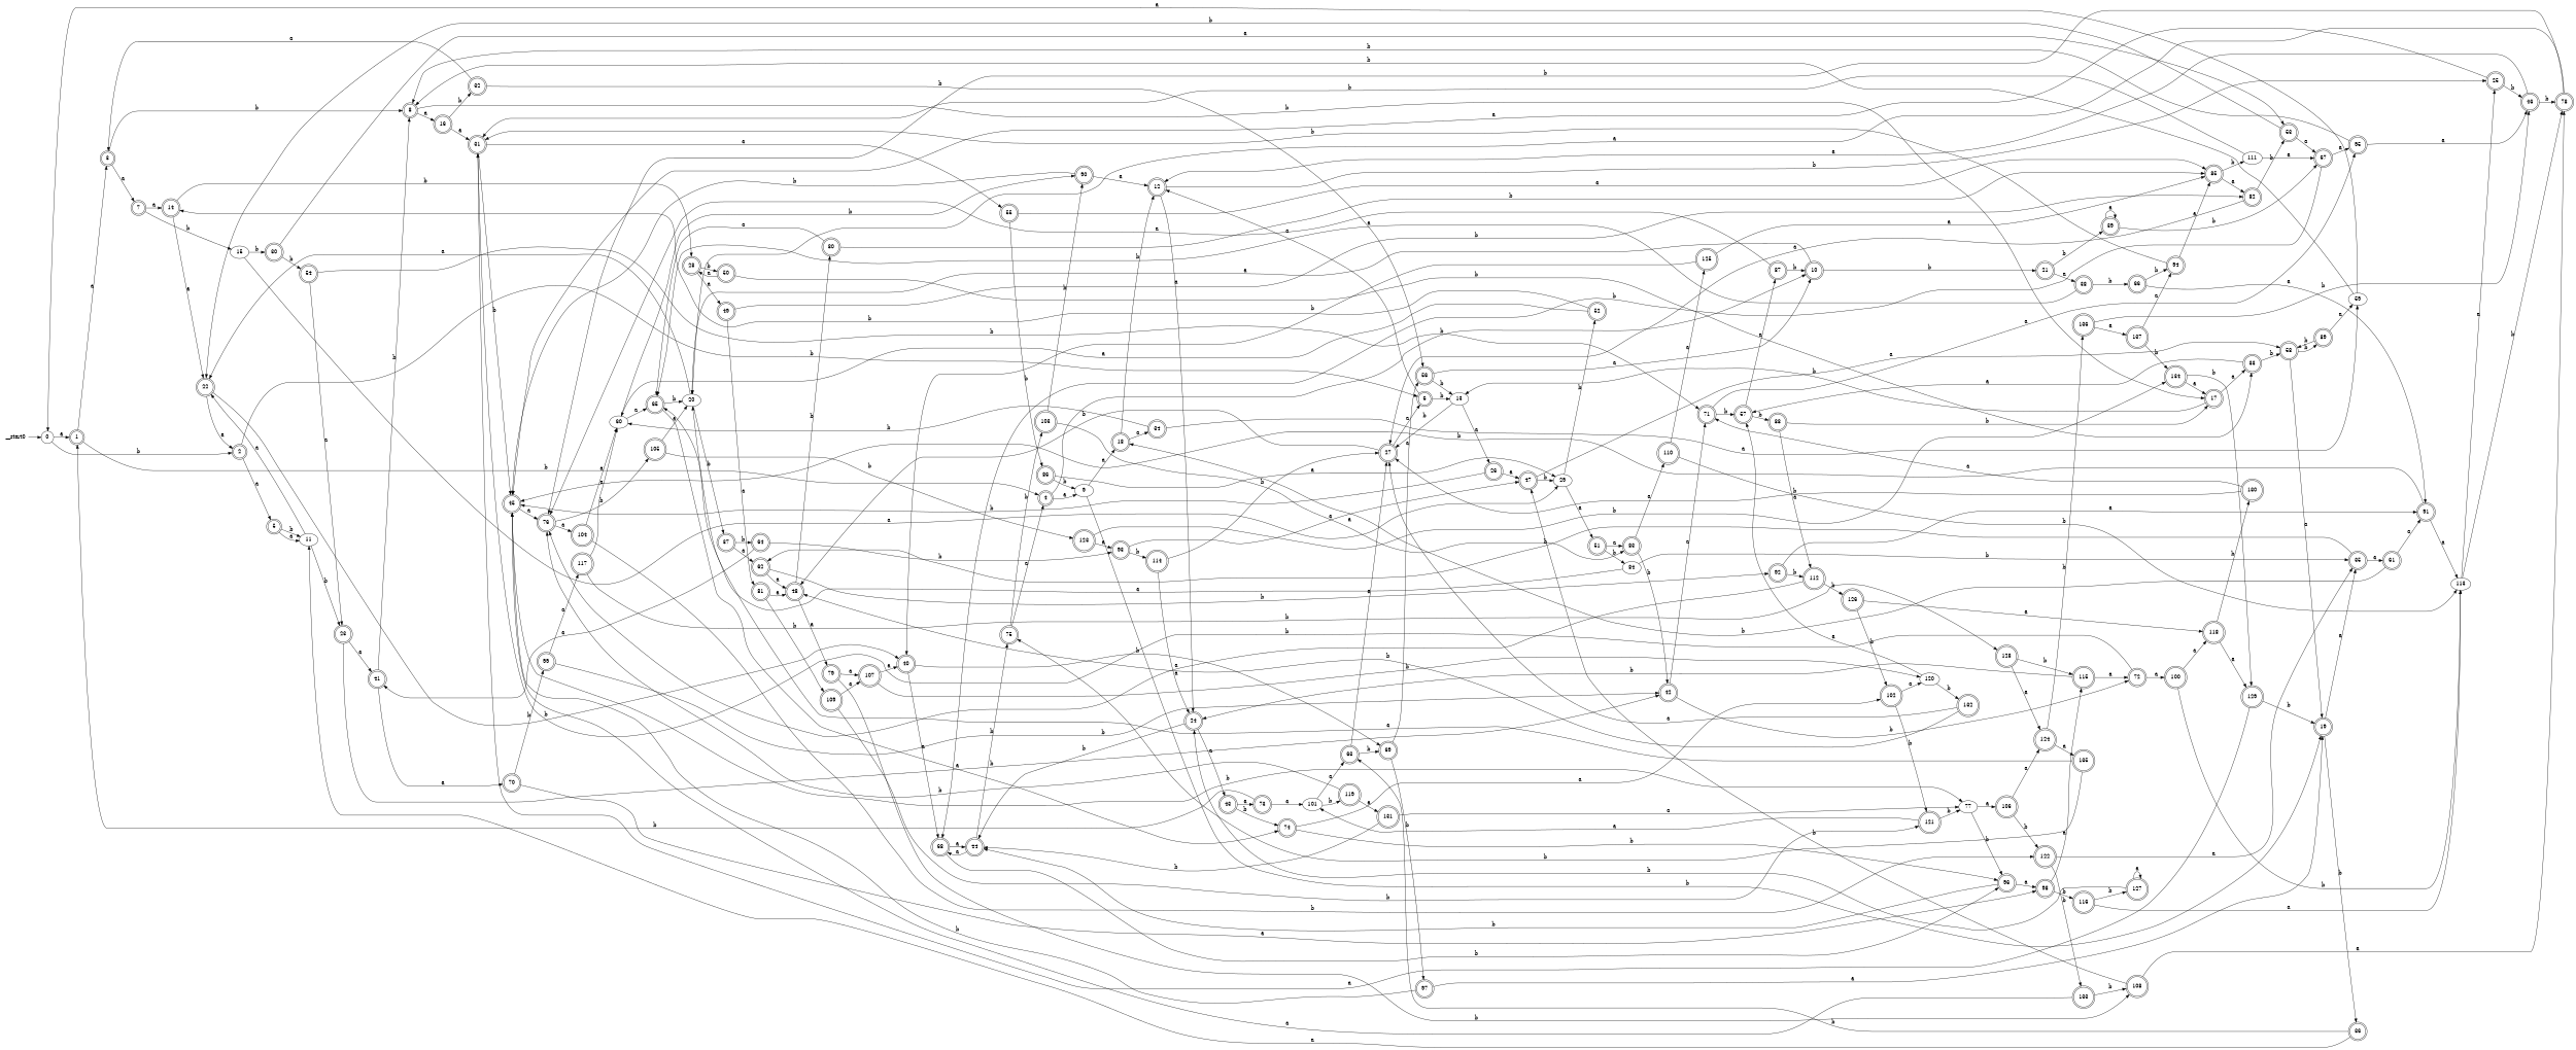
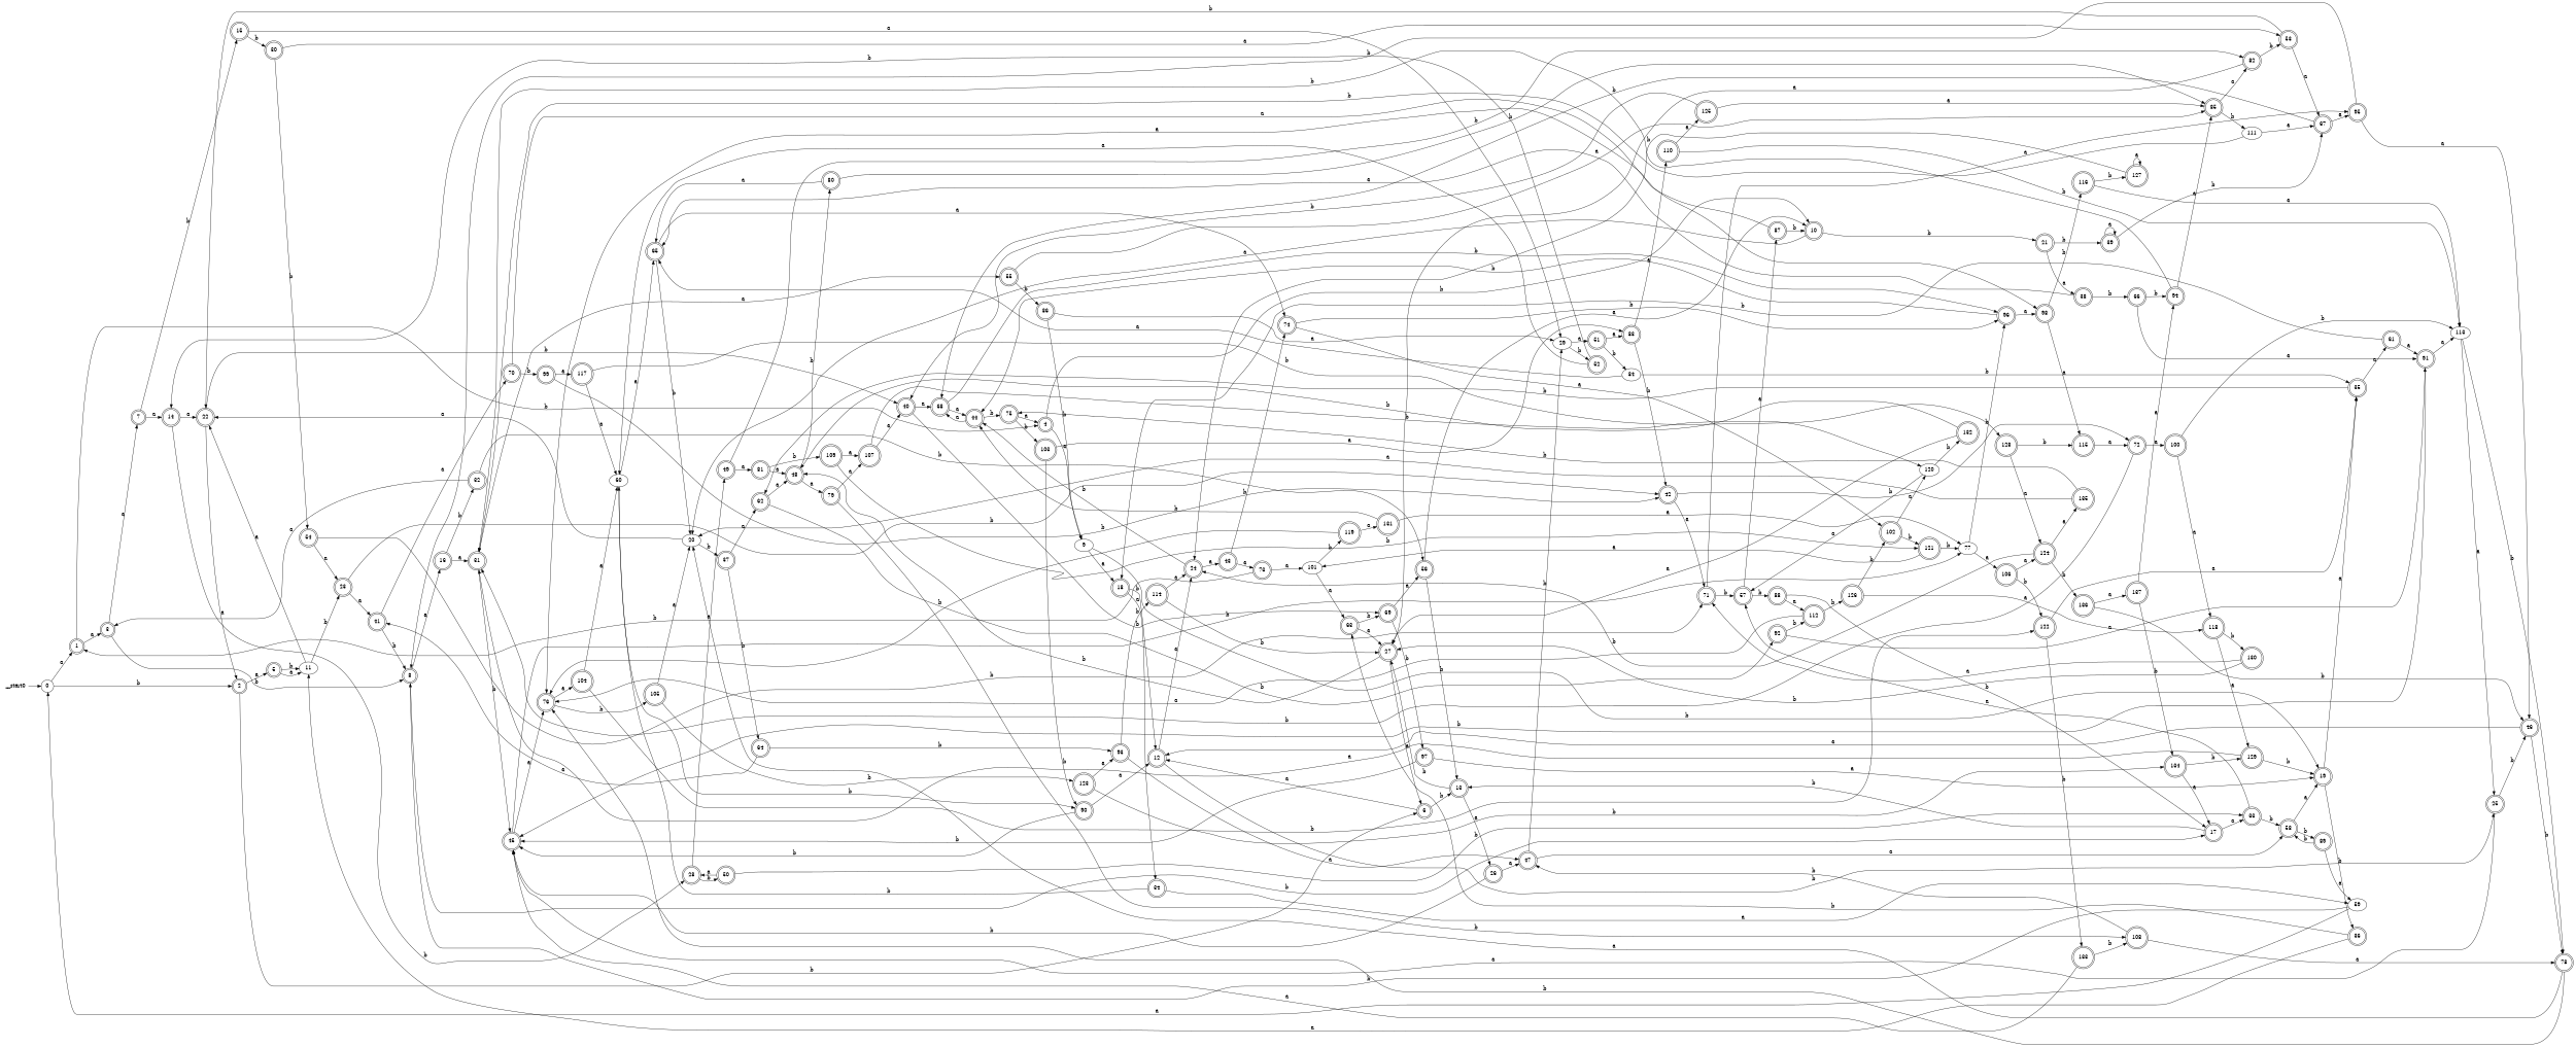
  digraph {
    rankdir=LR
    node [shape=doublecircle]
    __start0 [shape=none]
    0 [shape=circle]
    1
    2
    3
    4
    5
    6
    7
    8
    9 [shape=""]
    10
    11 [shape=""]
    12
-   13 [shape=ellipse]
+   13
    14
-   15 [shape=ellipse]
+   15
    16
    17
    18
    19
    20 [shape=""]
    21
    22
    23
    24
    25
    26
    27
    28
    29 [shape=""]
    30
    31
    32
    33
    34
    35
    36
    37
    38
    39
    40
    41
    42
    43
    44
    45
    46
    47
    48
    49
    50
    51
    52
    53
    54
    55
    56
    57
    58
    59 [shape=""]
    60 [shape=""]
    61
    62
    63
    64
    65
    66
    67
    68
    69
    70
    71
    72
    73
    74
    75
    76
    77 [shape=""]
    78
    79
    80
    81
    82
    83
    84 [shape=""]
    85
    86
    87
    88
    89
    90
    91
    92
    93
    94
    95
    96
    97
    98
    99
    100
    101 [shape=""]
    102
    103
    104
    105
    106
    107
    108
    109
    110
    111 [shape=""]
    112
    113 [shape=""]
    114
    115
    116
    117
    118
    119
    120 [shape=""]
    121
    122
    123
    124
    125
    126
    127
    128
    129
    130
    131
    132
    133
    134
    135
    136
    137
    __start0 -> 0
    0 -> 1 [label=a]
    0 -> 2 [label=b]
    1 -> 3 [label=a]
    1 -> 4 [label=b]
    2 -> 5 [label=a]
    2 -> 6 [label=b]
    3 -> 7 [label=a]
    3 -> 8 [label=b]
    4 -> 9 [label=a]
    4 -> 10 [label=b]
    5 -> 11 [label=a]
    5 -> 11 [label=b]
    6 -> 12 [label=a]
    6 -> 13 [label=b]
    7 -> 14 [label=a]
    7 -> 15 [label=b]
    8 -> 16 [label=a]
    8 -> 17 [label=b]
    9 -> 18 [label=a]
    9 -> 19 [label=b]
    10 -> 20 [label=a]
    10 -> 21 [label=b]
    11 -> 22 [label=a]
    11 -> 23 [label=b]
    12 -> 24 [label=a]
    12 -> 25 [label=b]
    13 -> 26 [label=a]
    13 -> 27 [label=b]
    14 -> 22 [label=a]
    14 -> 28 [label=b]
    15 -> 29 [label=a]
    15 -> 30 [label=b]
    16 -> 31 [label=a]
    16 -> 32 [label=b]
    17 -> 13 [label=b]
    17 -> 33 [label=a]
    18 -> 12 [label=b]
    18 -> 34 [label=a]
    19 -> 35 [label=a]
    19 -> 36 [label=b]
    20 -> 22 [label=a]
    20 -> 37 [label=b]
    21 -> 38 [label=a]
    21 -> 39 [label=b]
    22 -> 2 [label=a]
    22 -> 40 [label=b]
    23 -> 41 [label=a]
    23 -> 42 [label=b]
    24 -> 43 [label=a]
    24 -> 44 [label=b]
    25 -> 45 [label=a]
    25 -> 46 [label=b]
    26 -> 45 [label=b]
    26 -> 47 [label=a]
    27 -> 6 [label=a]
    27 -> 48 [label=b]
    28 -> 49 [label=a]
    28 -> 50 [label=b]
    29 -> 51 [label=a]
    29 -> 52 [label=b]
    30 -> 53 [label=a]
    30 -> 54 [label=b]
    31 -> 45 [label=b]
    31 -> 55 [label=a]
    32 -> 3 [label=a]
    32 -> 56 [label=b]
    33 -> 57 [label=a]
    33 -> 58 [label=b]
    34 -> 59 [label=a]
    34 -> 60 [label=b]
    35 -> 61 [label=a]
    35 -> 62 [label=b]
    36 -> 11 [label=a]
    36 -> 63 [label=b]
    37 -> 62 [label=a]
    37 -> 64 [label=b]
    38 -> 65 [label=a]
    38 -> 66 [label=b]
    39 -> 39 [label=a]
    39 -> 67 [label=b]
    40 -> 68 [label=a]
    40 -> 69 [label=b]
    41 -> 8 [label=b]
    41 -> 70 [label=a]
    42 -> 71 [label=a]
    42 -> 72 [label=b]
    43 -> 73 [label=a]
    43 -> 74 [label=b]
    44 -> 68 [label=a]
    44 -> 75 [label=b]
    45 -> 76 [label=a]
    45 -> 77 [label=b]
    46 -> 12 [label=a]
    46 -> 78 [label=b]
    47 -> 29 [label=b]
    47 -> 58 [label=a]
    48 -> 79 [label=a]
    48 -> 80 [label=b]
    49 -> 81 [label=a]
    49 -> 82 [label=b]
    50 -> 28 [label=a]
    50 -> 33 [label=b]
    51 -> 83 [label=a]
    51 -> 84 [label=b]
    52 -> 14 [label=b]
    52 -> 60 [label=a]
    53 -> 22 [label=b]
    53 -> 67 [label=a]
    54 -> 23 [label=a]
    54 -> 71 [label=b]
    55 -> 85 [label=a]
    55 -> 86 [label=b]
    56 -> 10 [label=a]
    56 -> 13 [label=b]
    57 -> 87 [label=a]
    57 -> 88 [label=b]
    58 -> 19 [label=a]
    58 -> 89 [label=b]
    59 -> 0 [label=a]
    59 -> 8 [label=b]
    60 -> 65 [label=a]
    60 -> 90 [label=b]
    61 -> 18 [label=b]
    61 -> 91 [label=a]
    62 -> 48 [label=a]
    62 -> 92 [label=b]
    63 -> 27 [label=a]
    63 -> 69 [label=b]
    64 -> 41 [label=a]
    64 -> 93 [label=b]
    65 -> 20 [label=b]
    65 -> 74 [label=a]
    66 -> 91 [label=a]
    66 -> 94 [label=b]
    67 -> 68 [label=b]
    67 -> 95 [label=a]
    68 -> 44 [label=a]
    68 -> 96 [label=b]
    69 -> 56 [label=a]
    69 -> 97 [label=b]
    70 -> 98 [label=a]
    70 -> 99 [label=b]
    71 -> 57 [label=b]
    71 -> 95 [label=a]
    72 -> 31 [label=b]
    72 -> 100 [label=a]
    73 -> 1 [label=b]
    73 -> 101 [label=a]
    74 -> 96 [label=b]
    74 -> 102 [label=a]
    75 -> 4 [label=a]
    75 -> 103 [label=b]
    76 -> 104 [label=a]
    76 -> 105 [label=b]
    77 -> 96 [label=b]
    77 -> 106 [label=a]
    78 -> 20 [label=a]
    78 -> 76 [label=b]
    79 -> 107 [label=a]
    79 -> 108 [label=b]
    80 -> 65 [label=a]
    80 -> 85 [label=b]
    81 -> 48 [label=a]
    81 -> 109 [label=b]
    82 -> 27 [label=a]
    82 -> 53 [label=b]
    83 -> 42 [label=b]
    83 -> 110 [label=a]
    84 -> 35 [label=b]
    84 -> 65 [label=a]
    85 -> 82 [label=a]
    85 -> 111 [label=b]
    86 -> 9 [label=b]
    86 -> 29 [label=a]
    87 -> 10 [label=b]
    87 -> 76 [label=a]
    88 -> 17 [label=b]
    88 -> 112 [label=a]
    89 -> 58 [label=b]
    89 -> 59 [label=a]
    90 -> 12 [label=a]
    90 -> 45 [label=b]
    91 -> 45 [label=b]
    91 -> 113 [label=a]
    92 -> 91 [label=a]
    92 -> 112 [label=b]
    93 -> 47 [label=a]
    93 -> 114 [label=b]
    94 -> 31 [label=b]
    94 -> 85 [label=a]
    95 -> 8 [label=b]
    95 -> 46 [label=a]
    96 -> 44 [label=b]
    96 -> 98 [label=a]
    97 -> 19 [label=a]
    97 -> 45 [label=b]
    98 -> 115 [label=a]
    98 -> 116 [label=b]
    99 -> 42 [label=b]
    99 -> 117 [label=a]
    100 -> 113 [label=b]
    100 -> 118 [label=a]
    101 -> 63 [label=a]
    101 -> 119 [label=b]
    102 -> 120 [label=a]
    102 -> 121 [label=b]
    103 -> 83 [label=a]
    103 -> 90 [label=b]
    104 -> 60 [label=a]
    104 -> 122 [label=b]
    105 -> 20 [label=a]
    105 -> 123 [label=b]
    106 -> 122 [label=b]
    106 -> 124 [label=a]
    107 -> 40 [label=a]
    107 -> 120 [label=b]
    108 -> 47 [label=b]
    108 -> 78 [label=a]
    109 -> 107 [label=a]
    109 -> 121 [label=b]
    110 -> 113 [label=b]
    110 -> 125 [label=a]
    111 -> 31 [label=b]
    111 -> 67 [label=a]
    112 -> 76 [label=a]
    112 -> 126 [label=b]
    113 -> 25 [label=a]
    113 -> 78 [label=b]
    114 -> 24 [label=a]
    114 -> 27 [label=b]
-   115 -> 24 [label=b]
+   124 -> 24 [label=b]
    115 -> 72 [label=a]
    116 -> 113 [label=a]
    116 -> 127 [label=b]
    117 -> 60 [label=a]
    117 -> 128 [label=b]
    118 -> 129 [label=a]
    118 -> 130 [label=b]
    119 -> 76 [label=b]
    119 -> 131 [label=a]
    120 -> 57 [label=a]
    120 -> 132 [label=b]
    121 -> 77 [label=b]
    121 -> 101 [label=a]
    122 -> 35 [label=a]
    122 -> 133 [label=b]
    123 -> 93 [label=a]
    123 -> 134 [label=b]
    124 -> 135 [label=a]
    124 -> 136 [label=b]
    125 -> 40 [label=b]
    125 -> 85 [label=a]
    126 -> 102 [label=b]
    126 -> 118 [label=a]
    127 -> 24 [label=b]
    127 -> 127 [label=a]
    128 -> 115 [label=b]
    128 -> 124 [label=a]
    129 -> 19 [label=b]
    129 -> 31 [label=a]
    130 -> 27 [label=b]
    130 -> 71 [label=a]
    131 -> 44 [label=b]
    131 -> 77 [label=a]
    132 -> 27 [label=a]
    132 -> 48 [label=b]
    133 -> 45 [label=a]
    133 -> 108 [label=b]
    134 -> 17 [label=a]
    134 -> 129 [label=b]
    135 -> 20 [label=a]
    135 -> 75 [label=b]
    136 -> 46 [label=b]
    136 -> 137 [label=a]
    137 -> 94 [label=a]
    137 -> 134 [label=b]
  }
